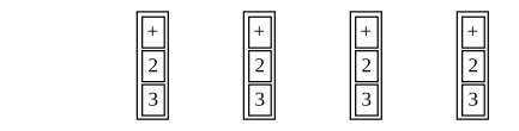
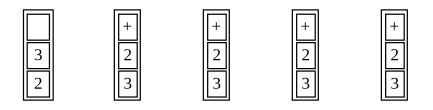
  digraph {
    rankdir=TB
    fontname="Liberation Serif"
    node [shape=plaintext fontname="Liberation Serif"]
+   n1 [label=<<table><tr><td>   </td></tr><tr><td>3</td></tr><tr><td>2</td></tr></table>>]
    n2 [label=<<table><tr><td>+</td></tr><tr><td>2</td></tr><tr><td>3</td></tr></table>>]
    n3 [label=<<table><tr><td>+</td></tr><tr><td>2</td></tr><tr><td>3</td></tr></table>>]
    n4 [label=<<table><tr><td>+</td></tr><tr><td>2</td></tr><tr><td>3</td></tr></table>>]
    n5 [label=<<table><tr><td>+</td></tr><tr><td>2</td></tr><tr><td>3</td></tr></table>>]
  }
